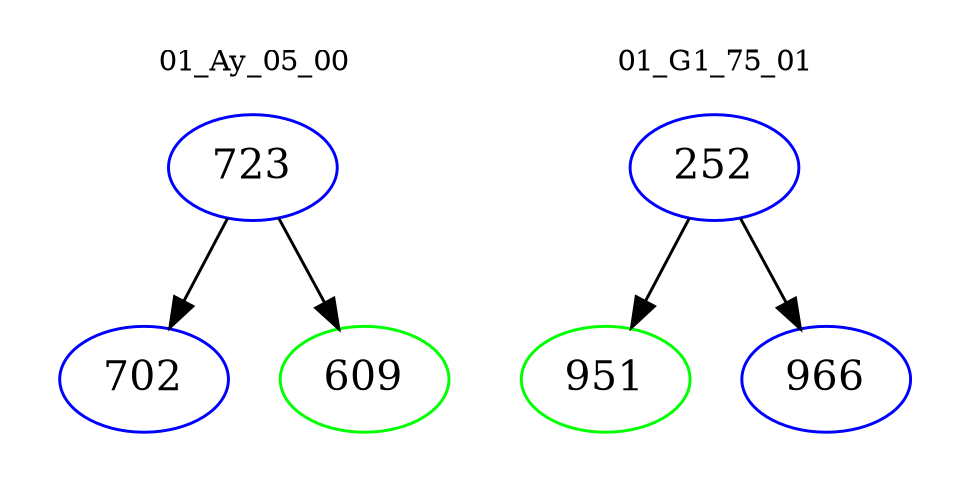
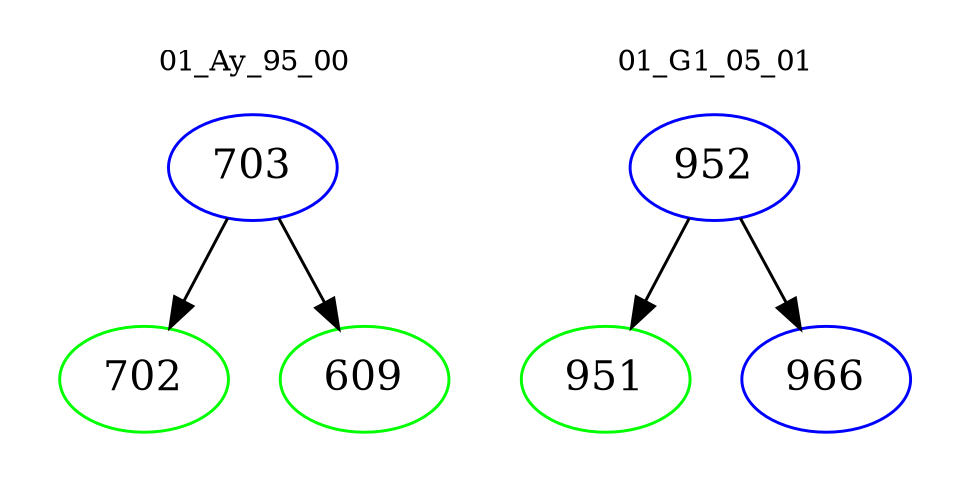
  digraph {
    node [color=blue]
    edge [color=black]
-   n1 [label=723]
-   n2 [label=702]
+   n1 [label=703]
+   n2 [color=green label=702]
    n3 [color=green label=609]
-   n4 [label=252]
+   n4 [label=952]
    n5 [color=green label=951]
    n6 [label=966]
    subgraph cluster_1 {
      color=white
      fontsize=10
-     label="01_Ay_05_00"
+     label="01_Ay_95_00"
      n1
      n2
      n3
    }
    subgraph cluster_2 {
      color=white
      fontsize=10
-     label="01_G1_75_01"
+     label="01_G1_05_01"
      n4
      n5
      n6
    }
    n1 -> n2
    n1 -> n3
    n4 -> n5
    n4 -> n6
  }
